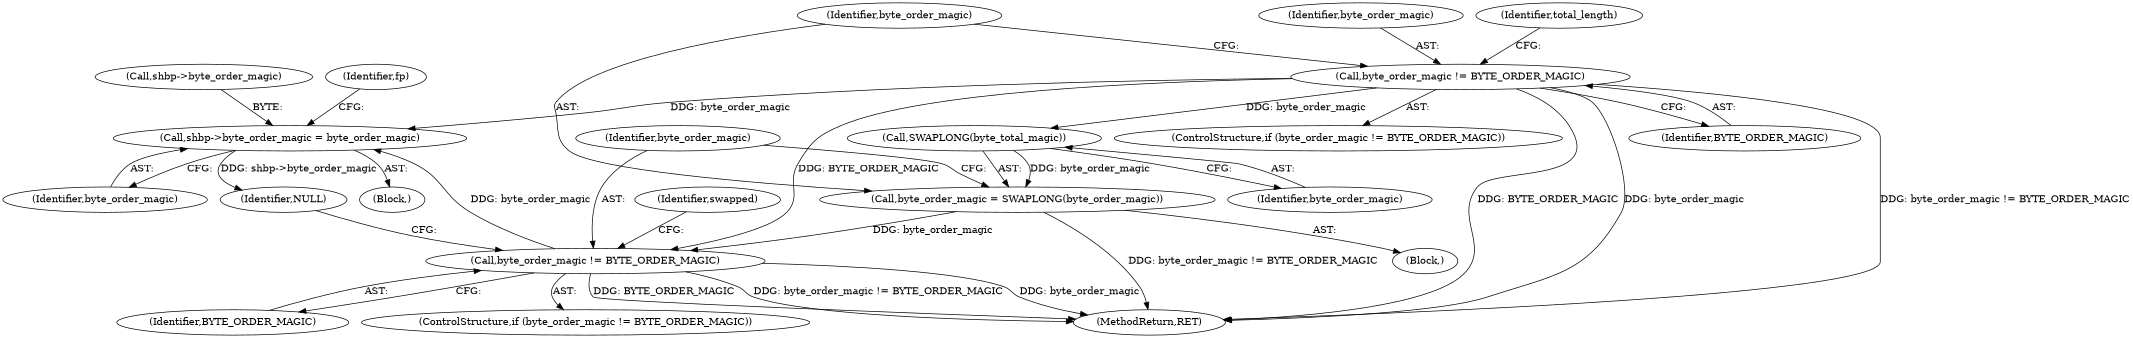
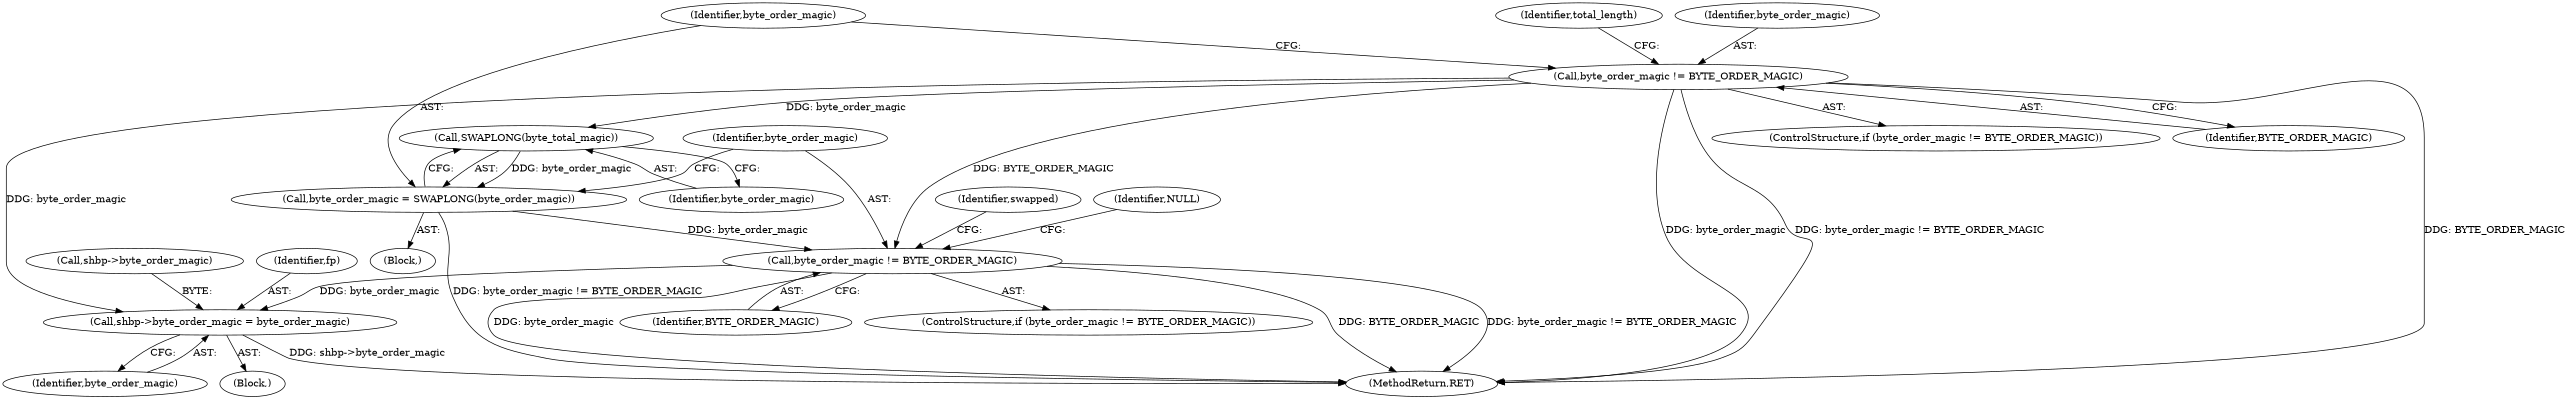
  digraph {
    n1 [label="(Call,shbp->byte_order_magic = byte_order_magic)"]
    n2 [label="(Identifier,byte_order_magic)"]
    n3 [label="(MethodReturn,RET)"]
    n4 [label="(Block,)"]
    n5 [label="(Call,byte_order_magic != BYTE_ORDER_MAGIC)"]
    n6 [label="(Call,byte_order_magic != BYTE_ORDER_MAGIC)"]
    n7 [label="(Call,SWAPLONG(byte_total_magic))"]
    n8 [label="(ControlStructure,if (byte_order_magic != BYTE_ORDER_MAGIC))"]
    n9 [label="(Identifier,BYTE_ORDER_MAGIC)"]
    n10 [label="(Identifier,BYTE_ORDER_MAGIC)"]
    n11 [label="(ControlStructure,if (byte_order_magic != BYTE_ORDER_MAGIC))"]
    n12 [label="(Call,byte_order_magic = SWAPLONG(byte_order_magic))"]
    n13 [label="(Identifier,byte_order_magic)"]
    n14 [label="(Block,)"]
    n15 [label="(Identifier,fp)"]
    n16 [label="(Identifier,byte_order_magic)"]
    n17 [label="(Call,shbp->byte_order_magic)"]
    n18 [label="(Identifier,swapped)"]
    n19 [label="(Identifier,total_length)"]
    n20 [label="(Identifier,byte_order_magic)"]
    n21 [label="(Identifier,byte_order_magic)"]
    n22 [label="(Identifier,NULL)"]
    n1 -> n2 [label="CFG: "]
-   n1 -> n22 [label="DDG: shbp->byte_order_magic"]
+   n1 -> n3 [label="DDG: shbp->byte_order_magic"]
    n1 -> n4 [label="AST: "]
    n2 -> n1 [label="AST: "]
    n5 -> n1 [label="DDG: byte_order_magic"]
    n5 -> n3 [label="DDG: byte_order_magic"]
    n5 -> n3 [label="DDG: byte_order_magic != BYTE_ORDER_MAGIC"]
    n5 -> n3 [label="DDG: BYTE_ORDER_MAGIC"]
    n5 -> n6 [label="DDG: BYTE_ORDER_MAGIC"]
    n5 -> n7 [label="DDG: byte_order_magic"]
    n5 -> n8 [label="AST: "]
    n5 -> n9 [label="CFG: "]
    n6 -> n1 [label="DDG: byte_order_magic"]
    n6 -> n3 [label="DDG: byte_order_magic != BYTE_ORDER_MAGIC"]
    n6 -> n3 [label="DDG: byte_order_magic"]
    n6 -> n3 [label="DDG: BYTE_ORDER_MAGIC"]
    n6 -> n10 [label="CFG: "]
    n6 -> n11 [label="AST: "]
    n7 -> n12 [label="AST: "]
    n7 -> n12 [label="DDG: byte_order_magic"]
    n7 -> n13 [label="CFG: "]
    n9 -> n5 [label="AST: "]
    n10 -> n6 [label="AST: "]
    n12 -> n3 [label="DDG: byte_order_magic != BYTE_ORDER_MAGIC"]
    n12 -> n6 [label="DDG: byte_order_magic"]
+   n12 -> n7 [label="CFG: "]
    n12 -> n14 [label="AST: "]
    n13 -> n7 [label="AST: "]
-   n15 -> n1 [label="CFG: "]
+   n15 -> n1 [label="AST: "]
    n16 -> n5 [label="CFG: "]
    n16 -> n12 [label="AST: "]
    n17 -> n1 [label="BYTE: "]
    n18 -> n6 [label="CFG: "]
    n19 -> n5 [label="CFG: "]
    n20 -> n6 [label="AST: "]
    n20 -> n12 [label="CFG: "]
    n21 -> n5 [label="AST: "]
    n22 -> n6 [label="CFG: "]
  }
